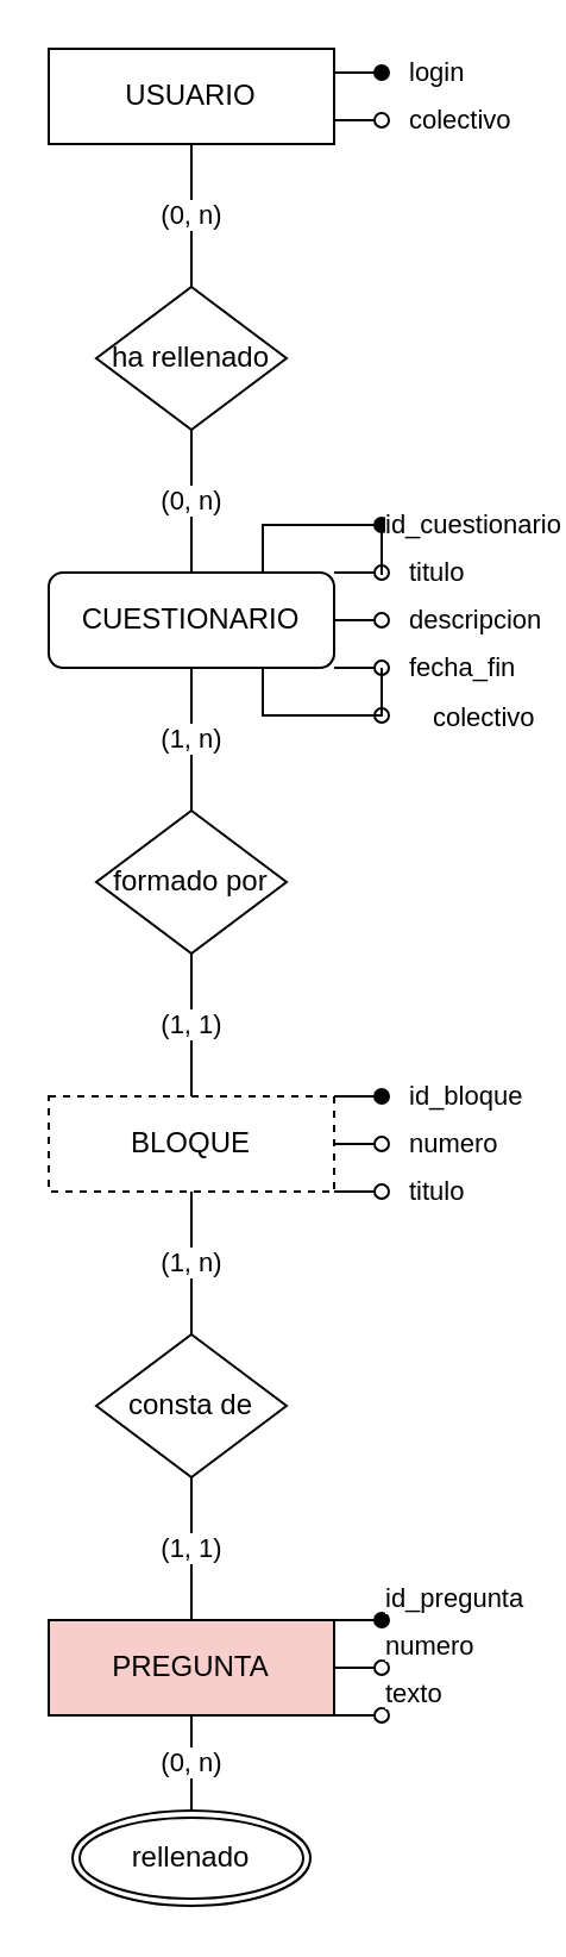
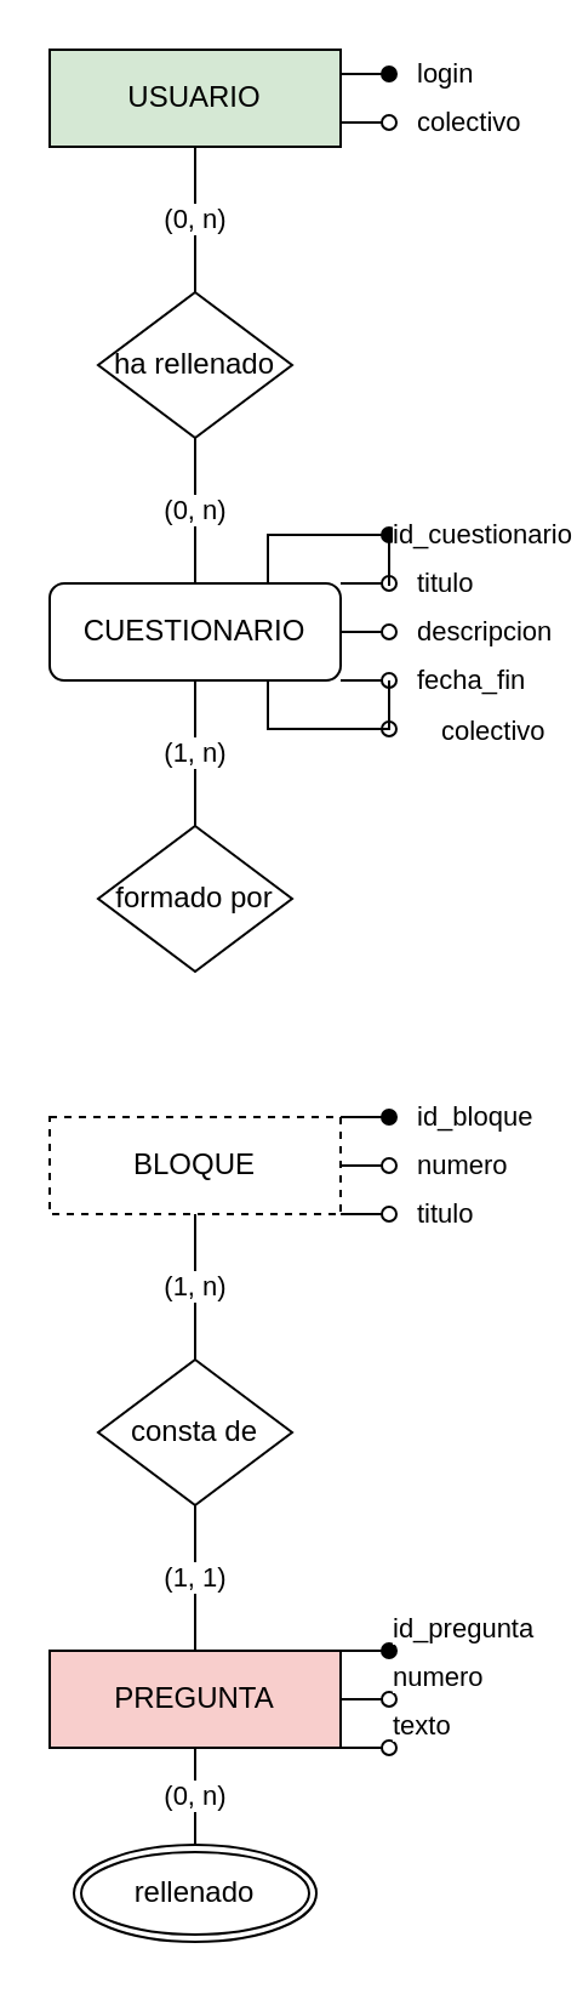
  <mxCell id="0" />
  <mxCell id="1" parent="0" />
  <mxCell id="2" value="login" style="edgeStyle=none;rounded=0;orthogonalLoop=1;jettySize=auto;html=1;endArrow=oval;endFill=1;startArrow=none;startFill=0;labelPosition=center;verticalLabelPosition=middle;align=left;verticalAlign=middle;exitX=1;exitY=0.25;exitDx=0;exitDy=0;" parent="1" source="5" edge="1"><mxGeometry x="1" y="10" relative="1" as="geometry"><mxPoint x="160" y="30" as="targetPoint" /><mxPoint x="10" y="10" as="offset" /></mxGeometry></mxCell>
  <mxCell id="3" value="(0, n)" style="edgeStyle=none;rounded=0;orthogonalLoop=1;jettySize=auto;html=1;exitX=0.5;exitY=1;exitDx=0;exitDy=0;startArrow=none;startFill=0;endArrow=none;endFill=0;" parent="1" source="5" target="18" edge="1"><mxGeometry relative="1" as="geometry" /></mxCell>
  <mxCell id="4" value="colectivo" style="rounded=0;orthogonalLoop=1;jettySize=auto;html=1;exitX=1;exitY=0.75;exitDx=0;exitDy=0;endArrow=oval;endFill=0;align=left;labelPosition=center;verticalLabelPosition=middle;verticalAlign=middle;" edge="1" parent="1" source="5"><mxGeometry x="1" y="10" relative="1" as="geometry"><mxPoint x="160" y="50" as="targetPoint" /><mxPoint x="10" y="10" as="offset" /></mxGeometry></mxCell>
- <mxCell id="5" value="USUARIO" style="whiteSpace=wrap;html=1;align=center;" parent="1" vertex="1"><mxGeometry x="20" y="20" width="120" height="40" as="geometry" /></mxCell>
+ <mxCell id="5" value="USUARIO" style="whiteSpace=wrap;html=1;align=center;fillColor=#d5e8d4;" parent="1" vertex="1"><mxGeometry x="20" y="20" width="120" height="40" as="geometry" /></mxCell>
  <mxCell id="6" value="id_cuestionario" style="edgeStyle=orthogonalEdgeStyle;rounded=0;orthogonalLoop=1;jettySize=auto;html=1;exitX=0.75;exitY=0;exitDx=0;exitDy=0;startArrow=none;startFill=0;endArrow=oval;endFill=1;labelPosition=center;verticalLabelPosition=middle;align=left;verticalAlign=middle;" parent="1" source="12" edge="1"><mxGeometry x="1" y="10" relative="1" as="geometry"><mxPoint x="160" y="220" as="targetPoint" /><mxPoint x="10" as="offset" /></mxGeometry></mxCell>
  <mxCell id="7" value="colectivo" style="edgeStyle=orthogonalEdgeStyle;rounded=0;orthogonalLoop=1;jettySize=auto;html=1;exitX=0.75;exitY=1;exitDx=0;exitDy=0;startArrow=none;startFill=0;endArrow=oval;endFill=0;labelPosition=center;verticalLabelPosition=middle;align=left;verticalAlign=middle;" parent="1" source="12" edge="1"><mxGeometry x="1" y="10" relative="1" as="geometry"><mxPoint x="160" y="300" as="targetPoint" /><mxPoint x="10" as="offset" /></mxGeometry></mxCell>
  <mxCell id="8" value="(1, n)" style="edgeStyle=none;rounded=0;orthogonalLoop=1;jettySize=auto;html=1;exitX=0.5;exitY=1;exitDx=0;exitDy=0;entryX=0.5;entryY=0;entryDx=0;entryDy=0;startArrow=none;startFill=0;endArrow=none;endFill=0;" parent="1" source="12" target="20" edge="1"><mxGeometry relative="1" as="geometry" /></mxCell>
  <mxCell id="9" value="fecha_fin" style="rounded=1;sketch=0;orthogonalLoop=1;jettySize=auto;html=1;exitX=1;exitY=1;exitDx=0;exitDy=0;endArrow=oval;endFill=0;align=left;labelPosition=center;verticalLabelPosition=middle;verticalAlign=middle;" edge="1" parent="1" source="12"><mxGeometry x="1" y="10" relative="1" as="geometry"><mxPoint x="160" y="280" as="targetPoint" /><mxPoint x="10" y="10" as="offset" /></mxGeometry></mxCell>
  <mxCell id="10" value="descripcion" style="rounded=1;sketch=0;orthogonalLoop=1;jettySize=auto;html=1;exitX=1;exitY=0.5;exitDx=0;exitDy=0;endArrow=oval;endFill=0;align=left;labelPosition=center;verticalLabelPosition=middle;verticalAlign=middle;" edge="1" parent="1" source="12"><mxGeometry x="1" y="10" relative="1" as="geometry"><mxPoint x="160" y="260" as="targetPoint" /><mxPoint x="10" y="10" as="offset" /></mxGeometry></mxCell>
  <mxCell id="11" value="titulo" style="rounded=1;sketch=0;orthogonalLoop=1;jettySize=auto;html=1;exitX=1;exitY=0;exitDx=0;exitDy=0;endArrow=oval;endFill=0;align=left;labelPosition=center;verticalLabelPosition=middle;verticalAlign=middle;" edge="1" parent="1" source="12"><mxGeometry x="1" y="10" relative="1" as="geometry"><mxPoint x="160" y="240" as="targetPoint" /><mxPoint x="10" y="10" as="offset" /></mxGeometry></mxCell>
  <mxCell id="12" value="CUESTIONARIO" style="whiteSpace=wrap;html=1;align=center;rounded=1;" parent="1" vertex="1"><mxGeometry x="20" y="240" width="120" height="40" as="geometry" /></mxCell>
  <mxCell id="13" value="id_bloque" style="edgeStyle=none;rounded=0;orthogonalLoop=1;jettySize=auto;html=1;exitX=1;exitY=0;exitDx=0;exitDy=0;startArrow=none;startFill=0;endArrow=oval;endFill=1;labelPosition=center;verticalLabelPosition=middle;align=left;verticalAlign=middle;" parent="1" source="16" edge="1"><mxGeometry x="1" y="10" relative="1" as="geometry"><mxPoint x="160" y="460" as="targetPoint" /><mxPoint x="10" y="10" as="offset" /></mxGeometry></mxCell>
  <mxCell id="14" value="numero" style="edgeStyle=none;rounded=0;orthogonalLoop=1;jettySize=auto;html=1;exitX=1;exitY=0.5;exitDx=0;exitDy=0;startArrow=none;startFill=0;endArrow=oval;endFill=0;labelPosition=center;verticalLabelPosition=middle;align=left;verticalAlign=middle;" parent="1" source="16" edge="1"><mxGeometry x="1" y="10" relative="1" as="geometry"><mxPoint x="160" y="480" as="targetPoint" /><mxPoint x="10" y="10" as="offset" /></mxGeometry></mxCell>
  <mxCell id="15" value="titulo" style="rounded=1;sketch=0;orthogonalLoop=1;jettySize=auto;html=1;exitX=1;exitY=1;exitDx=0;exitDy=0;endArrow=oval;endFill=0;align=left;labelPosition=center;verticalLabelPosition=middle;verticalAlign=middle;" edge="1" parent="1" source="16"><mxGeometry x="1" y="10" relative="1" as="geometry"><mxPoint x="160" y="500" as="targetPoint" /><mxPoint x="10" y="10" as="offset" /></mxGeometry></mxCell>
  <mxCell id="16" value="BLOQUE" style="whiteSpace=wrap;html=1;align=center;dashed=1;" parent="1" vertex="1"><mxGeometry x="20" y="460" width="120" height="40" as="geometry" /></mxCell>
  <mxCell id="17" value="(0, n)" style="edgeStyle=none;rounded=0;orthogonalLoop=1;jettySize=auto;html=1;exitX=0.5;exitY=1;exitDx=0;exitDy=0;entryX=0.5;entryY=0;entryDx=0;entryDy=0;startArrow=none;startFill=0;endArrow=none;endFill=0;" parent="1" source="18" target="12" edge="1"><mxGeometry relative="1" as="geometry"><mxPoint x="80" y="260" as="sourcePoint" /></mxGeometry></mxCell>
  <mxCell id="18" value="ha rellenado" style="shape=rhombus;perimeter=rhombusPerimeter;whiteSpace=wrap;html=1;align=center;" parent="1" vertex="1"><mxGeometry x="40" y="120" width="80" height="60" as="geometry" /></mxCell>
- <mxCell id="19" value="(1, 1)" style="edgeStyle=none;rounded=0;orthogonalLoop=1;jettySize=auto;html=1;exitX=0.5;exitY=1;exitDx=0;exitDy=0;entryX=0.5;entryY=0;entryDx=0;entryDy=0;startArrow=none;startFill=0;endArrow=none;endFill=0;" parent="1" source="20" target="16" edge="1"><mxGeometry relative="1" as="geometry" /></mxCell>
  <mxCell id="20" value="formado por" style="shape=rhombus;perimeter=rhombusPerimeter;whiteSpace=wrap;html=1;align=center;" parent="1" vertex="1"><mxGeometry x="40" y="340" width="80" height="60" as="geometry" /></mxCell>
  <mxCell id="21" value="id_pregunta" style="edgeStyle=none;rounded=0;orthogonalLoop=1;jettySize=auto;html=1;exitX=1;exitY=0;exitDx=0;exitDy=0;startArrow=none;startFill=0;endArrow=oval;endFill=1;labelPosition=right;verticalLabelPosition=top;align=left;verticalAlign=bottom;" edge="1" parent="1" source="24"><mxGeometry x="1" relative="1" as="geometry"><mxPoint x="160" y="680" as="targetPoint" /><mxPoint as="offset" /></mxGeometry></mxCell>
  <mxCell id="22" value="numero" style="edgeStyle=none;rounded=0;orthogonalLoop=1;jettySize=auto;html=1;exitX=1;exitY=0.5;exitDx=0;exitDy=0;startArrow=none;startFill=0;endArrow=oval;endFill=0;labelPosition=right;verticalLabelPosition=top;align=left;verticalAlign=bottom;" edge="1" parent="1" source="24"><mxGeometry x="1" relative="1" as="geometry"><mxPoint x="160" y="700" as="targetPoint" /><mxPoint as="offset" /></mxGeometry></mxCell>
  <mxCell id="23" value="texto" style="rounded=1;sketch=0;orthogonalLoop=1;jettySize=auto;html=1;exitX=1;exitY=1;exitDx=0;exitDy=0;endArrow=oval;endFill=0;align=left;labelPosition=right;verticalLabelPosition=top;verticalAlign=bottom;" edge="1" parent="1" source="24"><mxGeometry x="1" relative="1" as="geometry"><mxPoint x="160" y="720" as="targetPoint" /><mxPoint as="offset" /></mxGeometry></mxCell>
  <mxCell id="24" value="PREGUNTA" style="whiteSpace=wrap;html=1;align=center;fillColor=#f8cecc;" vertex="1" parent="1"><mxGeometry x="20" y="680" width="120" height="40" as="geometry" /></mxCell>
  <mxCell id="25" value="(0, n)" style="edgeStyle=orthogonalEdgeStyle;curved=0;rounded=1;sketch=0;orthogonalLoop=1;jettySize=auto;html=1;entryX=0.5;entryY=1;entryDx=0;entryDy=0;endArrow=none;endFill=0;exitX=0.5;exitY=0;exitDx=0;exitDy=0;" edge="1" parent="1" source="29" target="24"><mxGeometry relative="1" as="geometry"><mxPoint x="80" y="760" as="sourcePoint" /></mxGeometry></mxCell>
  <mxCell id="26" value="(1, n)" style="edgeStyle=none;rounded=0;orthogonalLoop=1;jettySize=auto;html=1;exitX=0.5;exitY=1;exitDx=0;exitDy=0;startArrow=none;startFill=0;endArrow=none;endFill=0;" edge="1" parent="1" source="16" target="28"><mxGeometry relative="1" as="geometry"><mxPoint x="540" y="250" as="sourcePoint" /><mxPoint x="600" y="250" as="targetPoint" /></mxGeometry></mxCell>
  <mxCell id="27" value="(1, 1)" style="edgeStyle=none;rounded=0;orthogonalLoop=1;jettySize=auto;html=1;exitX=0.5;exitY=1;exitDx=0;exitDy=0;entryX=0.5;entryY=0;entryDx=0;entryDy=0;startArrow=none;startFill=0;endArrow=none;endFill=0;" edge="1" parent="1" source="28" target="24"><mxGeometry relative="1" as="geometry"><mxPoint x="50" y="770" as="sourcePoint" /><mxPoint x="110" y="770" as="targetPoint" /></mxGeometry></mxCell>
  <mxCell id="28" value="consta de" style="shape=rhombus;perimeter=rhombusPerimeter;whiteSpace=wrap;html=1;align=center;" vertex="1" parent="1"><mxGeometry x="40" y="560" width="80" height="60" as="geometry" /></mxCell>
  <mxCell id="29" value="rellenado" style="ellipse;shape=doubleEllipse;margin=3;whiteSpace=wrap;html=1;align=center;rounded=0;sketch=0;" vertex="1" parent="1"><mxGeometry x="30" y="760" width="100" height="40" as="geometry" /></mxCell>
